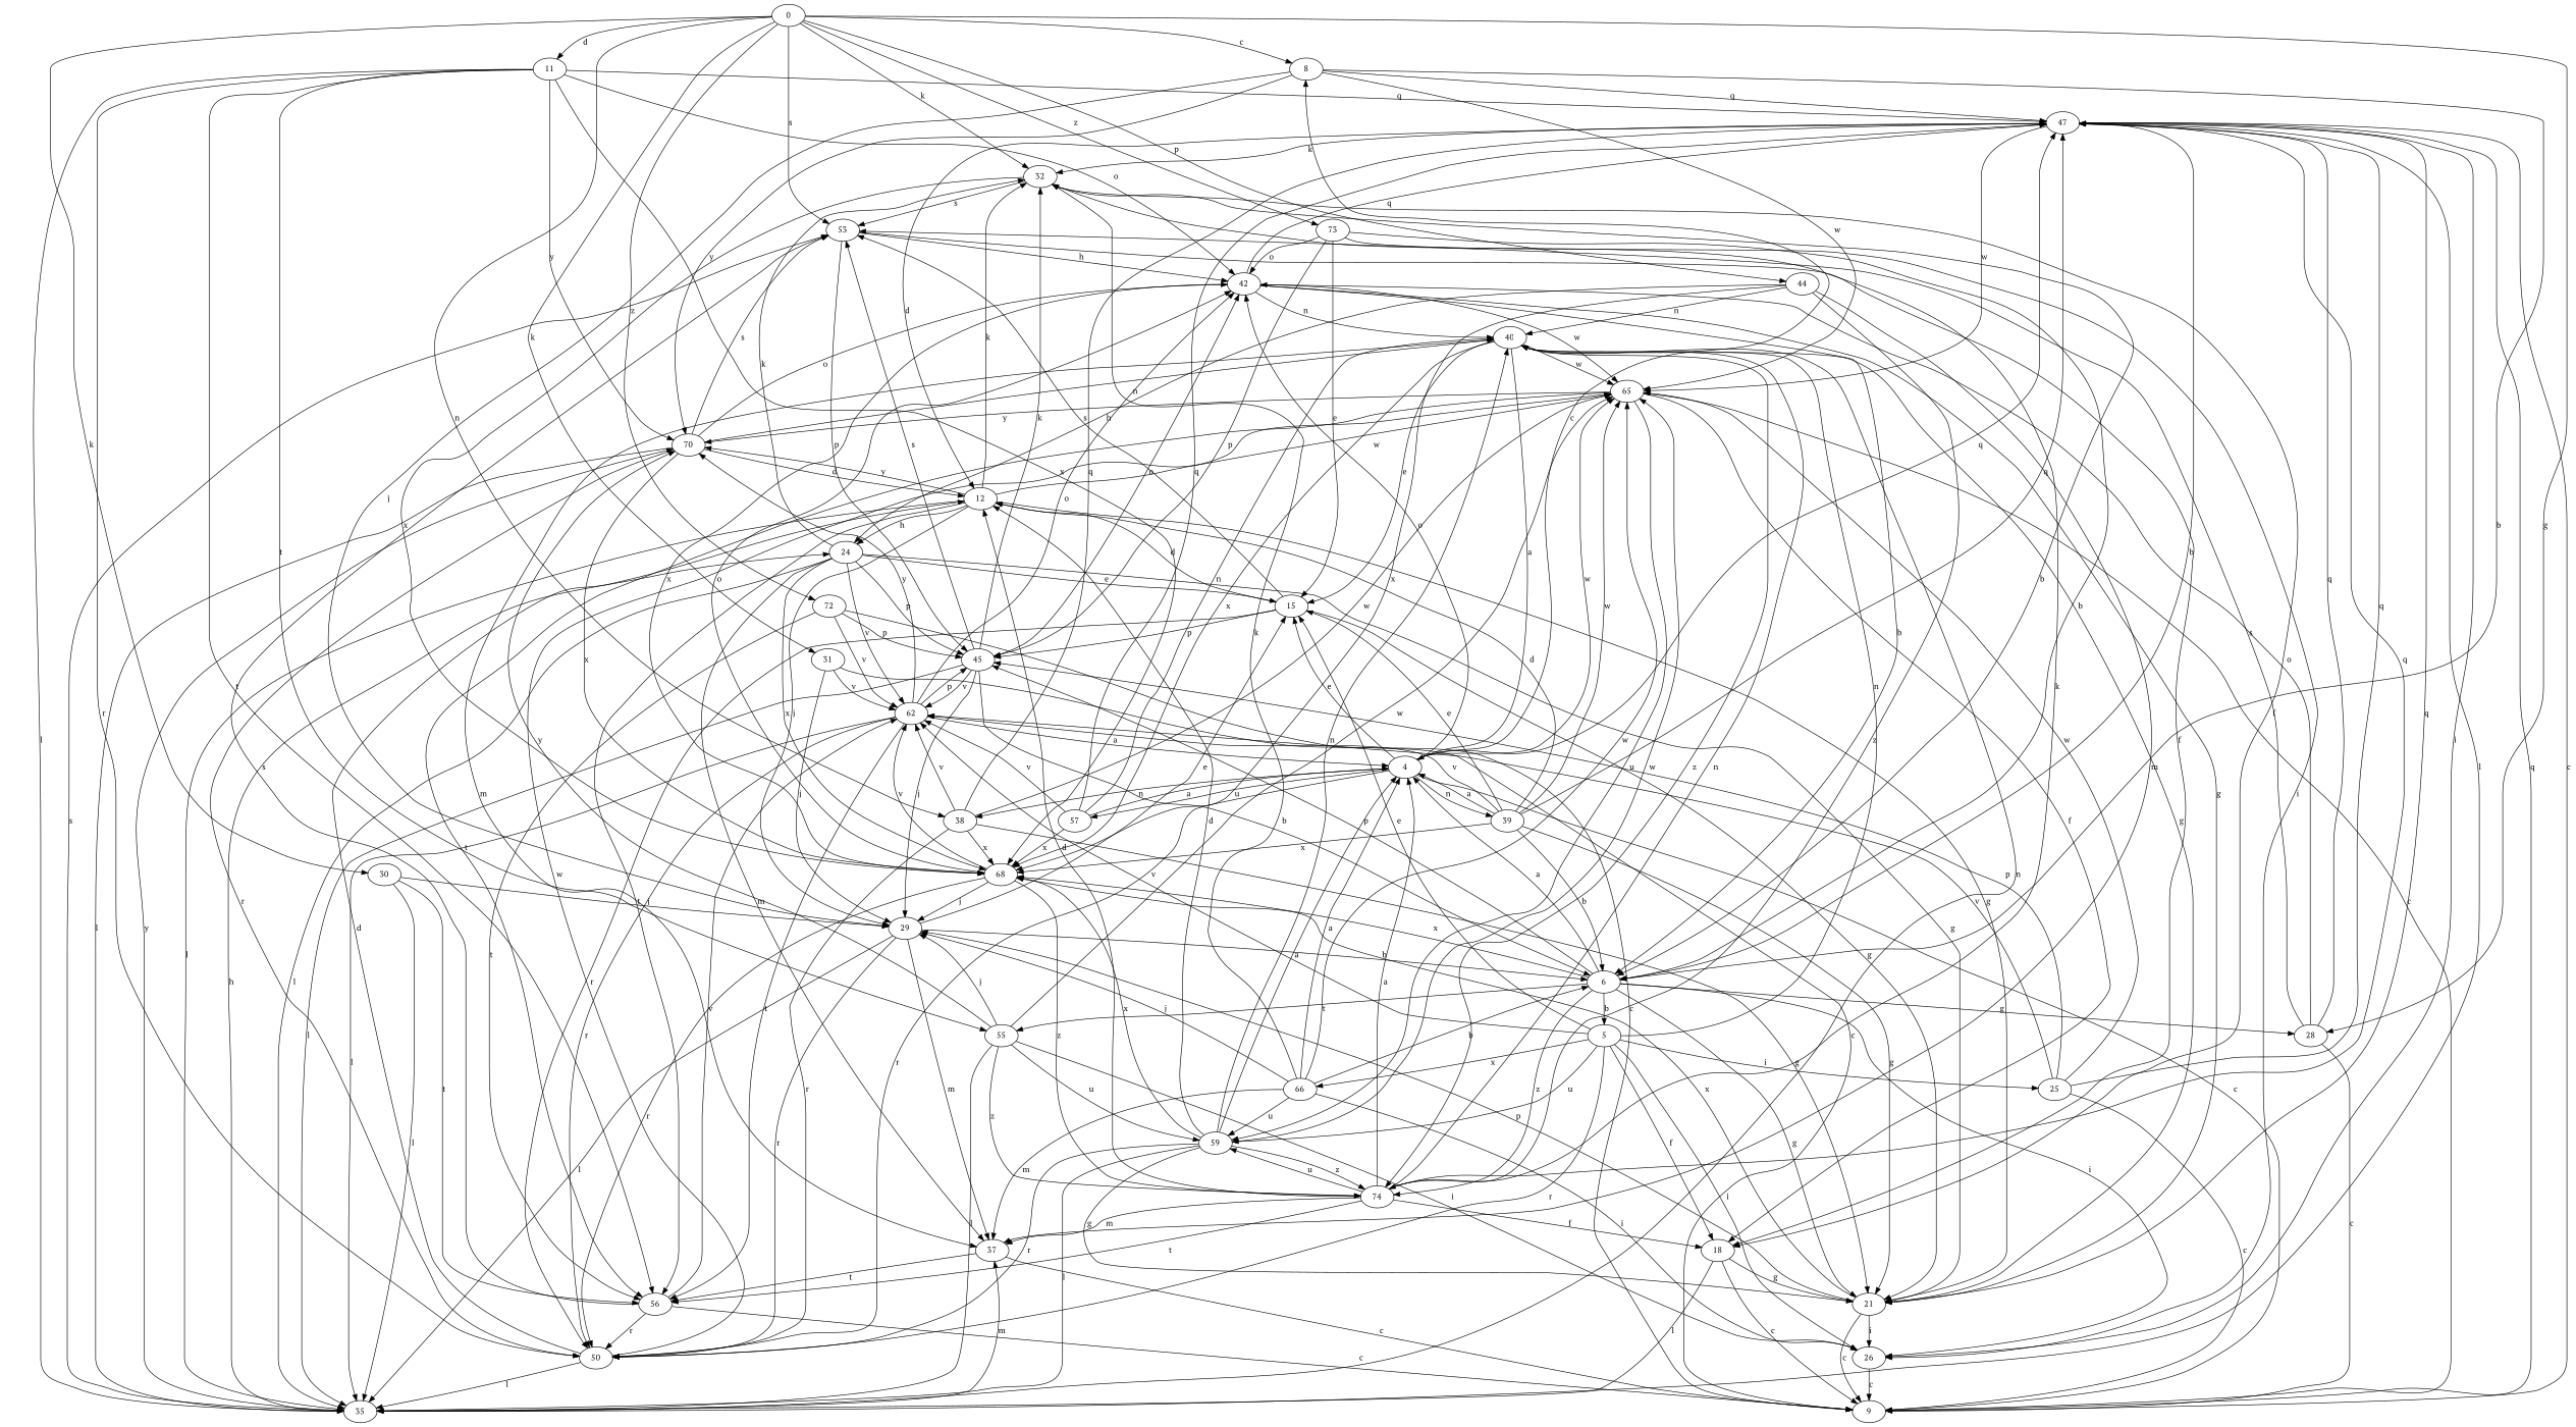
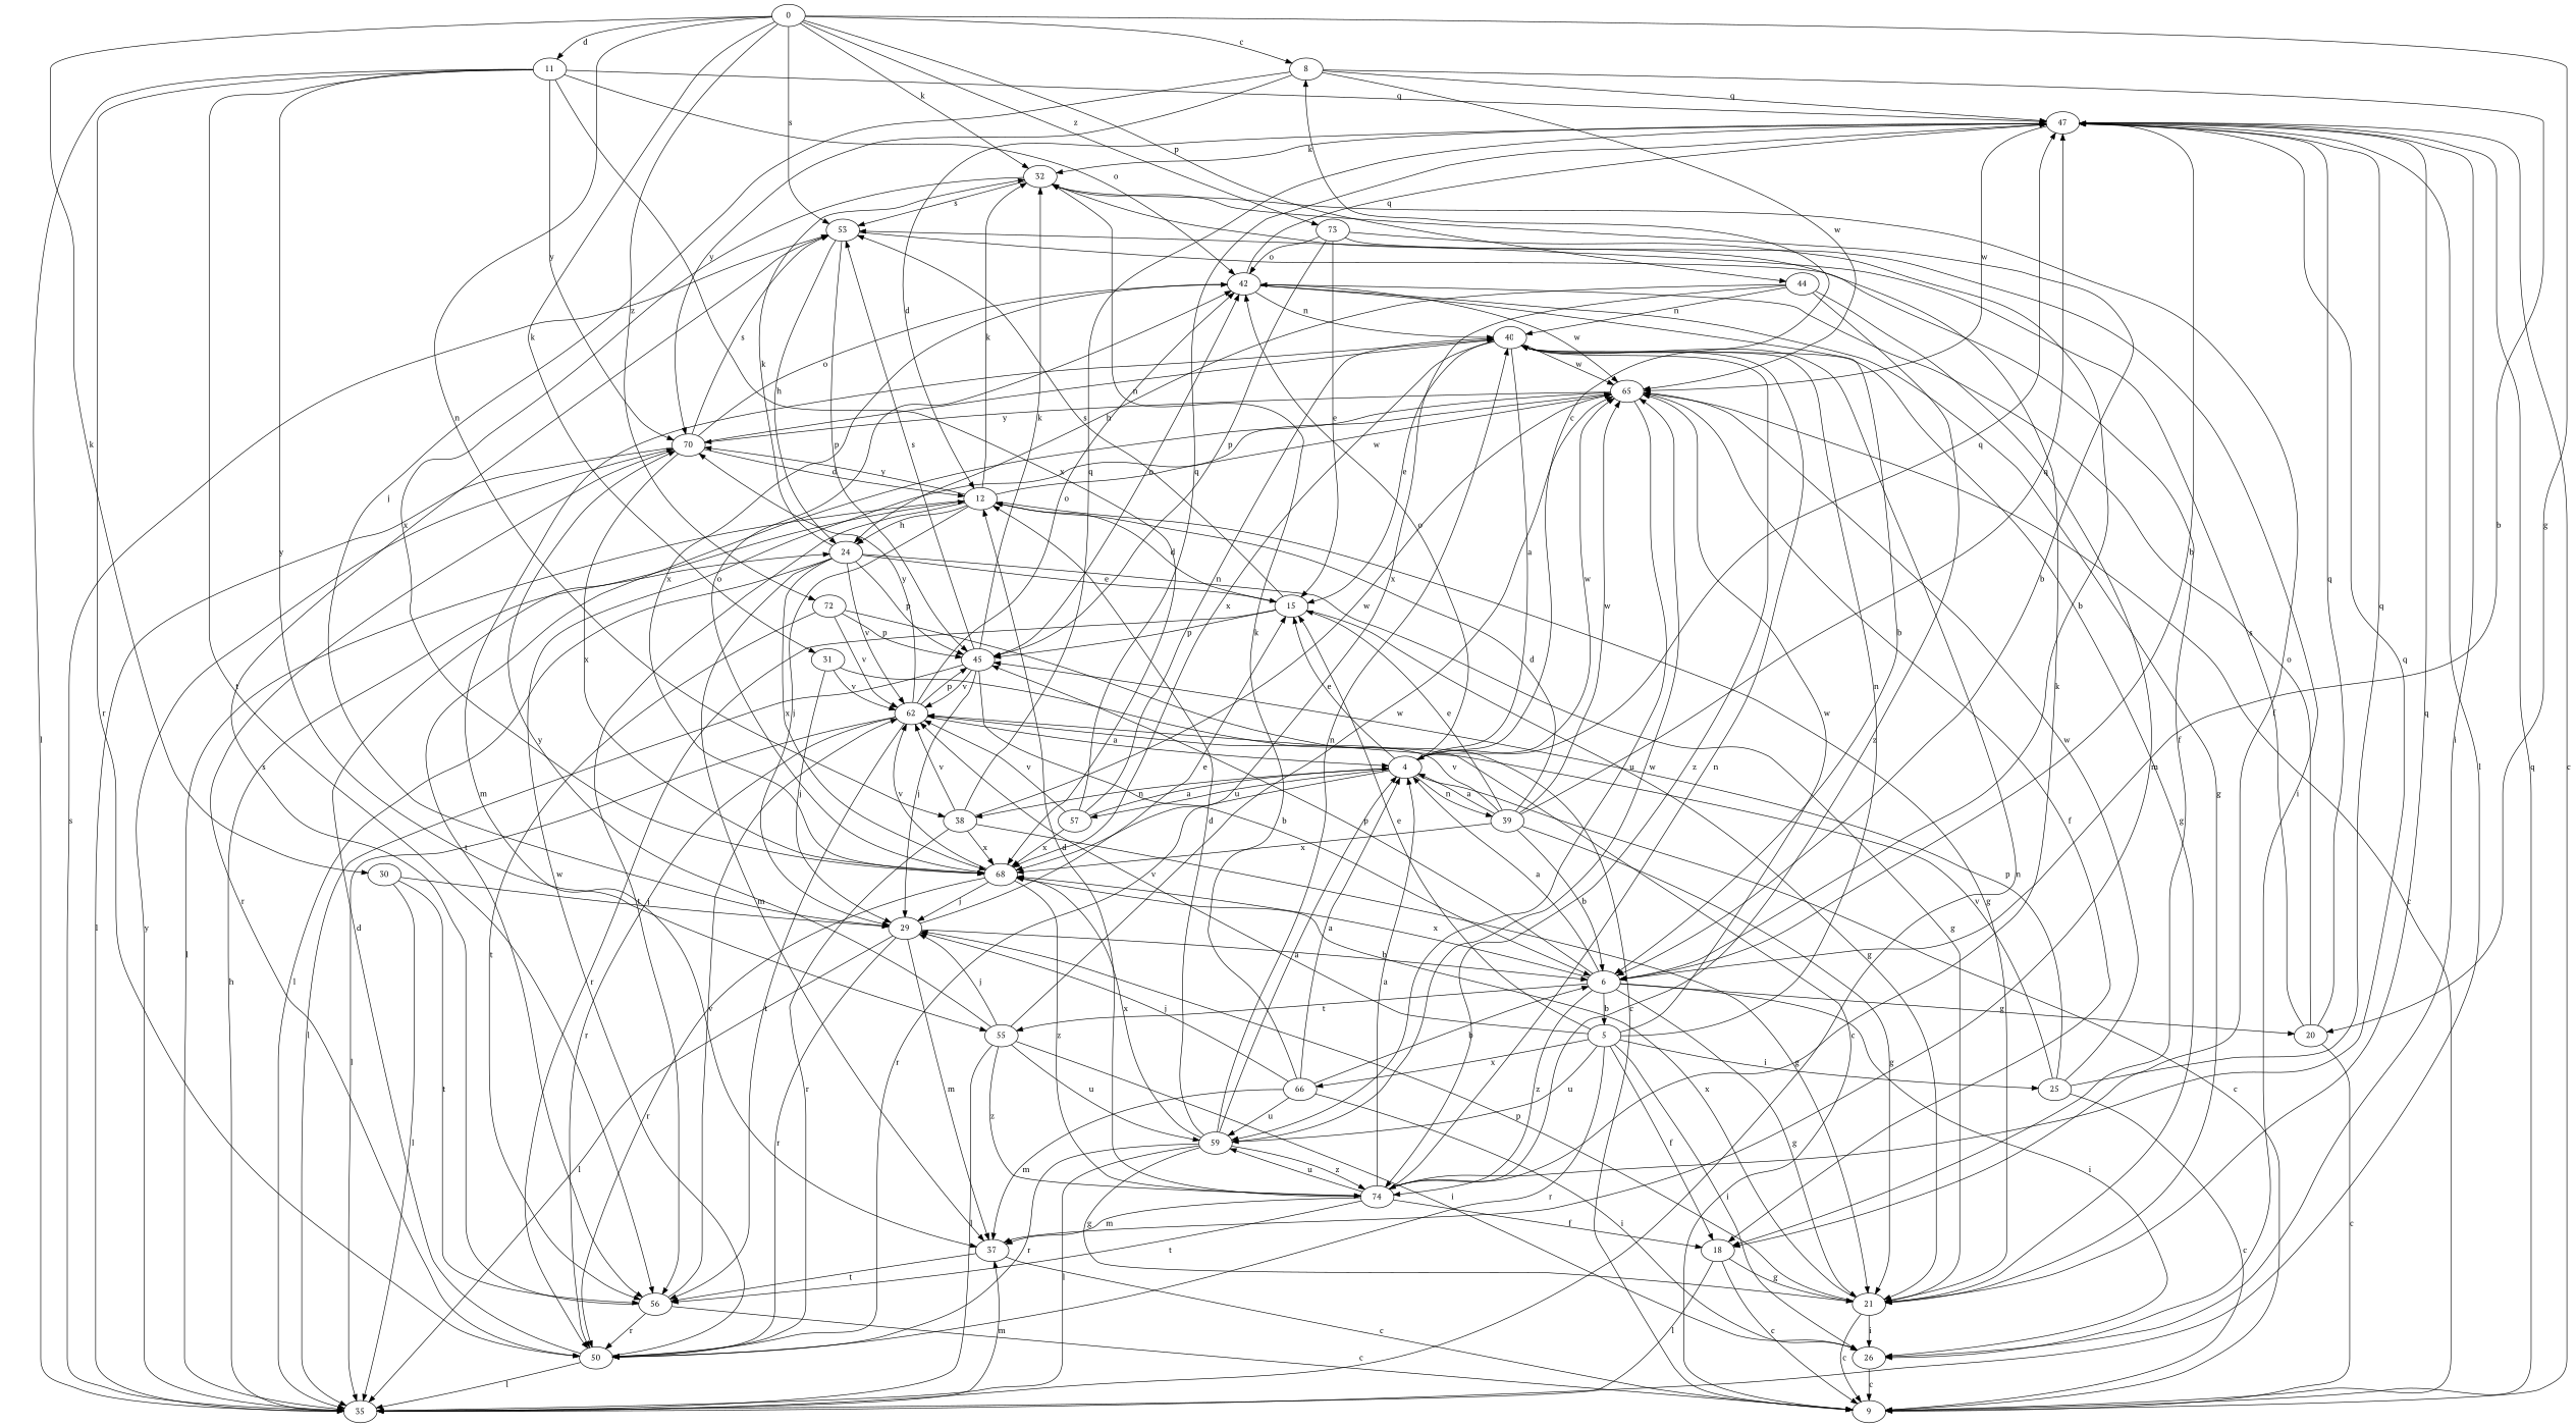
  strict digraph {
    fontname="PT Serif"
    node [fontname="PT Serif"]
    edge [fontname="PT Serif"]
    0
    8
    11
-   20 [label=28]
+   20
    30
    31
    32
    38
    44
    53
    72
    73
    47
    65
    6
    29
    70
    42
    50
    55
    68
    35
    56
    9
    62
    18
    21
    40
    74
    24
    37
    45
    15
    26
    n35 [label=4]
    39
    57
    12
    59
    5
    25
    66
    0 -> 8 [label=c]
    0 -> 11 [label=d]
    0 -> 20 [label=g]
    0 -> 30 [label=k]
    0 -> 31 [label=k]
    0 -> 32 [label=k]
    0 -> 38 [label=n]
    0 -> 44 [label=p]
    0 -> 53 [label=s]
    0 -> 72 [label=z]
    0 -> 73 [label=z]
    8 -> 47 [label=q]
    8 -> 65 [label=w]
    8 -> 6 [label=b]
    8 -> 29 [label=j]
    8 -> 70 [label=y]
    11 -> 47 [label=q]
    11 -> 70 [label=y]
    11 -> 42 [label=o]
    11 -> 50 [label=r]
-   11 -> 55 [label=t]
+   11 -> 55 [label=y]
    11 -> 68 [label=x]
    11 -> 35 [label=l]
    11 -> 56 [label=t]
    20 -> 53 [label=s]
    20 -> 47 [label=q]
    20 -> 42 [label=o]
    20 -> 9 [label=c]
    30 -> 29 [label=j]
    30 -> 35 [label=l]
    30 -> 56 [label=t]
    31 -> 29 [label=j]
    31 -> 9 [label=c]
    31 -> 62 [label=v]
    32 -> 53 [label=s]
    32 -> 6 [label=b]
    32 -> 68 [label=x]
    32 -> 18 [label=f]
    38 -> 47 [label=q]
    38 -> 65 [label=w]
    38 -> 50 [label=r]
    38 -> 68 [label=x]
    38 -> 62 [label=v]
    38 -> 21 [label=g]
    44 -> 68 [label=x]
    44 -> 40 [label=n]
    44 -> 74 [label=z]
    44 -> 24 [label=h]
    44 -> 37 [label=m]
    53 -> 18 [label=f]
-   53 -> 42 [label=h]
+   53 -> 24 [label=h]
    53 -> 45 [label=p]
    72 -> 56 [label=t]
    72 -> 9 [label=c]
    72 -> 62 [label=v]
    72 -> 45 [label=p]
    73 -> 6 [label=b]
    73 -> 42 [label=o]
    73 -> 45 [label=p]
    73 -> 15 [label=e]
    73 -> 26 [label=i]
    47 -> 32 [label=k]
    47 -> 65 [label=w]
    47 -> 6 [label=b]
    47 -> 35 [label=l]
    47 -> 9 [label=c]
    47 -> 26 [label=i]
    47 -> 12 [label=d]
    65 -> 70 [label=y]
    65 -> 56 [label=t]
    65 -> 9 [label=c]
    65 -> 18 [label=f]
    65 -> 59 [label=u]
    6 -> 20 [label=g]
    6 -> 55 [label=t]
    6 -> 68 [label=x]
    6 -> 21 [label=g]
    6 -> 74 [label=z]
    6 -> 45 [label=p]
    6 -> 26 [label=i]
    6 -> n35 [label=a]
    6 -> 5 [label=b]
    29 -> 6 [label=b]
    29 -> 50 [label=r]
    29 -> 35 [label=l]
    29 -> 37 [label=m]
    29 -> 15 [label=e]
    70 -> 53 [label=s]
    70 -> 42 [label=o]
    70 -> 50 [label=r]
    70 -> 68 [label=x]
    70 -> 35 [label=l]
    70 -> 40 [label=n]
    70 -> 12 [label=d]
    42 -> 47 [label=q]
    42 -> 65 [label=w]
    42 -> 6 [label=b]
    42 -> 68 [label=x]
    42 -> 21 [label=g]
    42 -> 40 [label=n]
    50 -> 65 [label=w]
    50 -> 35 [label=l]
    50 -> 12 [label=d]
    55 -> 65 [label=w]
    55 -> 29 [label=j]
    55 -> 70 [label=y]
    55 -> 35 [label=l]
    55 -> 74 [label=z]
    55 -> 26 [label=i]
    55 -> 59 [label=u]
    68 -> 29 [label=j]
    68 -> 42 [label=o]
    68 -> 50 [label=r]
    68 -> 62 [label=v]
    68 -> 74 [label=z]
    35 -> 53 [label=s]
    35 -> 70 [label=y]
    35 -> 40 [label=n]
    35 -> 24 [label=h]
    35 -> 37 [label=m]
    56 -> 53 [label=s]
    56 -> 50 [label=r]
    56 -> 9 [label=c]
    56 -> 62 [label=v]
    9 -> 47 [label=q]
    62 -> 70 [label=y]
    62 -> 42 [label=o]
    62 -> 50 [label=r]
    62 -> 35 [label=l]
    62 -> 56 [label=t]
    62 -> 45 [label=p]
    62 -> n35 [label=a]
    18 -> 35 [label=l]
    18 -> 9 [label=c]
    18 -> 21 [label=g]
    21 -> 47 [label=q]
    21 -> 29 [label=p]
    21 -> 68 [label=x]
    21 -> 9 [label=c]
    21 -> 26 [label=i]
    40 -> 65 [label=w]
    40 -> 68 [label=x]
    40 -> 21 [label=g]
    40 -> 74 [label=z]
    40 -> 37 [label=m]
    40 -> 15 [label=e]
    40 -> n35 [label=a]
    74 -> 32 [label=k]
    74 -> 47 [label=q]
    74 -> 56 [label=t]
    74 -> 18 [label=f]
    74 -> 40 [label=n]
    74 -> 37 [label=m]
    74 -> n35 [label=a]
    74 -> 12 [label=d]
    74 -> 59 [label=u]
    24 -> 32 [label=k]
    24 -> 68 [label=x]
    24 -> 35 [label=l]
    24 -> 62 [label=v]
    24 -> 21 [label=g]
    24 -> 37 [label=m]
    24 -> 45 [label=p]
    24 -> 15 [label=e]
    37 -> 56 [label=t]
    37 -> 9 [label=c]
    45 -> 32 [label=k]
    45 -> 53 [label=s]
    45 -> 6 [label=b]
    45 -> 29 [label=j]
    45 -> 42 [label=o]
    45 -> 35 [label=l]
    45 -> 62 [label=v]
    15 -> 53 [label=s]
    15 -> 50 [label=r]
    15 -> 21 [label=g]
    15 -> 45 [label=p]
    15 -> 12 [label=d]
    26 -> 9 [label=c]
    n35 -> 8 [label=c]
    n35 -> 38 [label=n]
    n35 -> 47 [label=q]
    n35 -> 65 [label=w]
    n35 -> 42 [label=o]
    n35 -> 50 [label=r]
    n35 -> 9 [label=c]
    n35 -> 15 [label=e]
    n35 -> 39 [label=n]
    n35 -> 57 [label=u]
    39 -> 47 [label=q]
    39 -> 65 [label=w]
    39 -> 6 [label=b]
    39 -> 68 [label=x]
    39 -> 62 [label=v]
    39 -> 21 [label=g]
    39 -> 15 [label=e]
    39 -> n35 [label=a]
    39 -> 12 [label=d]
    57 -> 47 [label=q]
    57 -> 68 [label=x]
    57 -> 62 [label=v]
    57 -> 40 [label=n]
    57 -> n35 [label=a]
    12 -> 32 [label=k]
    12 -> 65 [label=w]
    12 -> 29 [label=j]
    12 -> 70 [label=y]
    12 -> 35 [label=l]
    12 -> 56 [label=t]
    12 -> 21 [label=g]
    12 -> 24 [label=h]
    59 -> 65 [label=w]
    59 -> 50 [label=r]
    59 -> 68 [label=x]
    59 -> 35 [label=l]
    59 -> 21 [label=g]
    59 -> 40 [label=n]
    59 -> 74 [label=z]
    59 -> n35 [label=a]
    59 -> 12 [label=d]
    5 -> 50 [label=r]
    5 -> 62 [label=v]
    5 -> 18 [label=f]
    5 -> 40 [label=n]
    5 -> 15 [label=e]
    5 -> 26 [label=i]
    5 -> 59 [label=u]
    5 -> 25 [label=i]
    5 -> 66 [label=x]
    25 -> 47 [label=q]
    25 -> 65 [label=w]
    25 -> 9 [label=c]
    25 -> 62 [label=v]
    25 -> 45 [label=p]
    66 -> 32 [label=k]
-   66 -> 65 [label=w]
+   5 -> 65 [label=w]
    66 -> 6 [label=b]
    66 -> 29 [label=j]
    66 -> 37 [label=m]
    66 -> 26 [label=i]
    66 -> n35 [label=a]
    66 -> 59 [label=u]
  }
